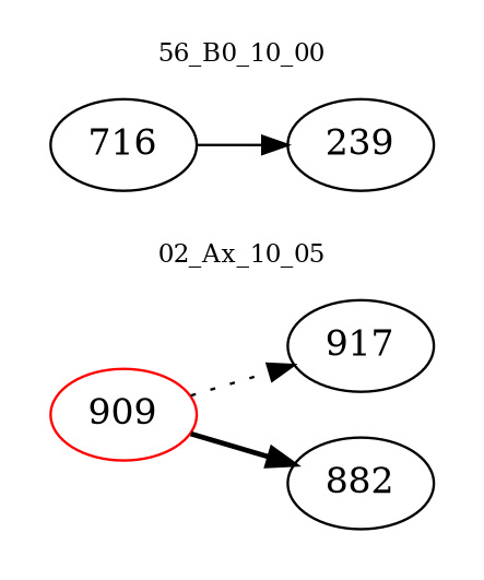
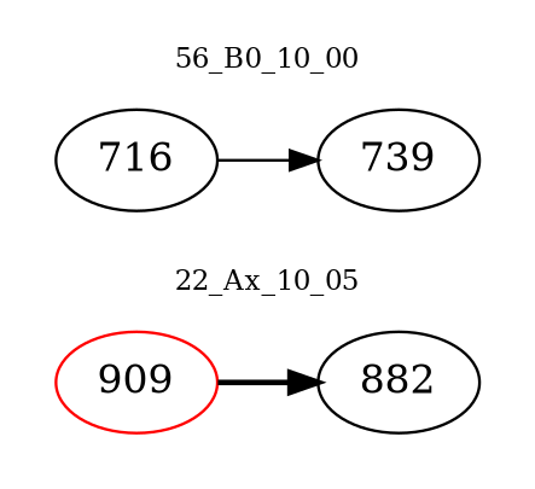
  digraph {
    rankdir=LR
    node [color=black]
    edge [color=black]
    n1 [color=red label=909]
    n2 [label=882]
-   n3 [label=917]
    n4 [label=716]
-   n5 [label=239]
+   n5 [label=739]
    subgraph cluster_1 {
      color=white
      fontsize=10
-     label="02_Ax_10_05"
+     label="22_Ax_10_05"
      n1
      n2
-     n3
    }
    subgraph cluster_2 {
      color=white
      fontsize=10
      label="56_B0_10_00"
      n4
      n5
    }
    n1 -> n2 [style=bold]
-   n1 -> n3 [style=dotted]
    n4 -> n5 [style=solid]
  }
